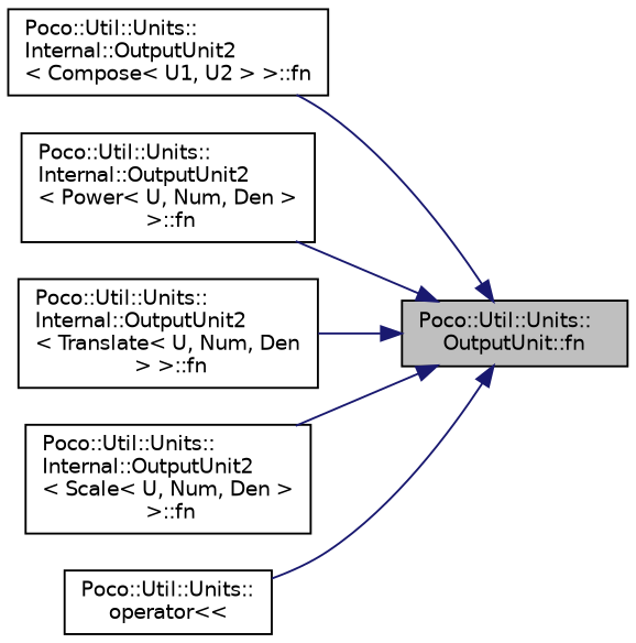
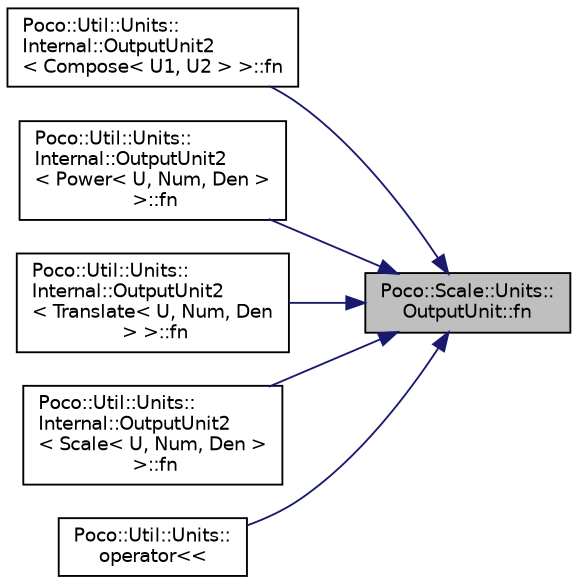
  digraph {
    rankdir=RL
    node [color=black fillcolor=white fontname=Helvetica fontsize=10 shape=record style=filled]
    edge [color=midnightblue dir=back fontname=Helvetica fontsize=10 labelfontname=Helvetica labelfontsize=10 style=solid]
-   n1 [fillcolor=grey75 fontcolor=black height=0.2 label="Poco::Util::Units::\lOutputUnit::fn" width=0.4]
+   n1 [fillcolor=grey75 fontcolor=black height=0.2 label="Poco::Scale::Units::\lOutputUnit::fn" width=0.4]
    n2 [height=0.2 label="Poco::Util::Units::\lInternal::OutputUnit2\l\< Compose\< U1, U2 \> \>::fn" width=0.4]
    n3 [height=0.2 label="Poco::Util::Units::\lInternal::OutputUnit2\l\< Power\< U, Num, Den \>\l \>::fn" width=0.4]
    n4 [height=0.2 label="Poco::Util::Units::\lInternal::OutputUnit2\l\< Translate\< U, Num, Den\l \> \>::fn" width=0.4]
    n5 [height=0.2 label="Poco::Util::Units::\lInternal::OutputUnit2\l\< Scale\< U, Num, Den \>\l \>::fn" width=0.4]
    n6 [height=0.2 label="Poco::Util::Units::\loperator\<\<" width=0.4]
    n1 -> n2
    n1 -> n3
    n1 -> n4
    n1 -> n5
    n1 -> n6
  }
